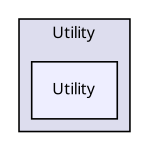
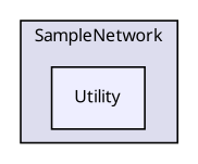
  digraph {
    compound=true
    fontname="Noto Sans"
    n1 [fillcolor="#eeeeff" fontname="Noto Sans" fontsize=10 label=Utility pencolor=black shape=box style=filled]
    subgraph cluster_1 {
      bgcolor="#ddddee"
      fontsize=10
-     label=Utility
+     label=SampleNetwork
      pencolor=black
      n1
    }
  }
